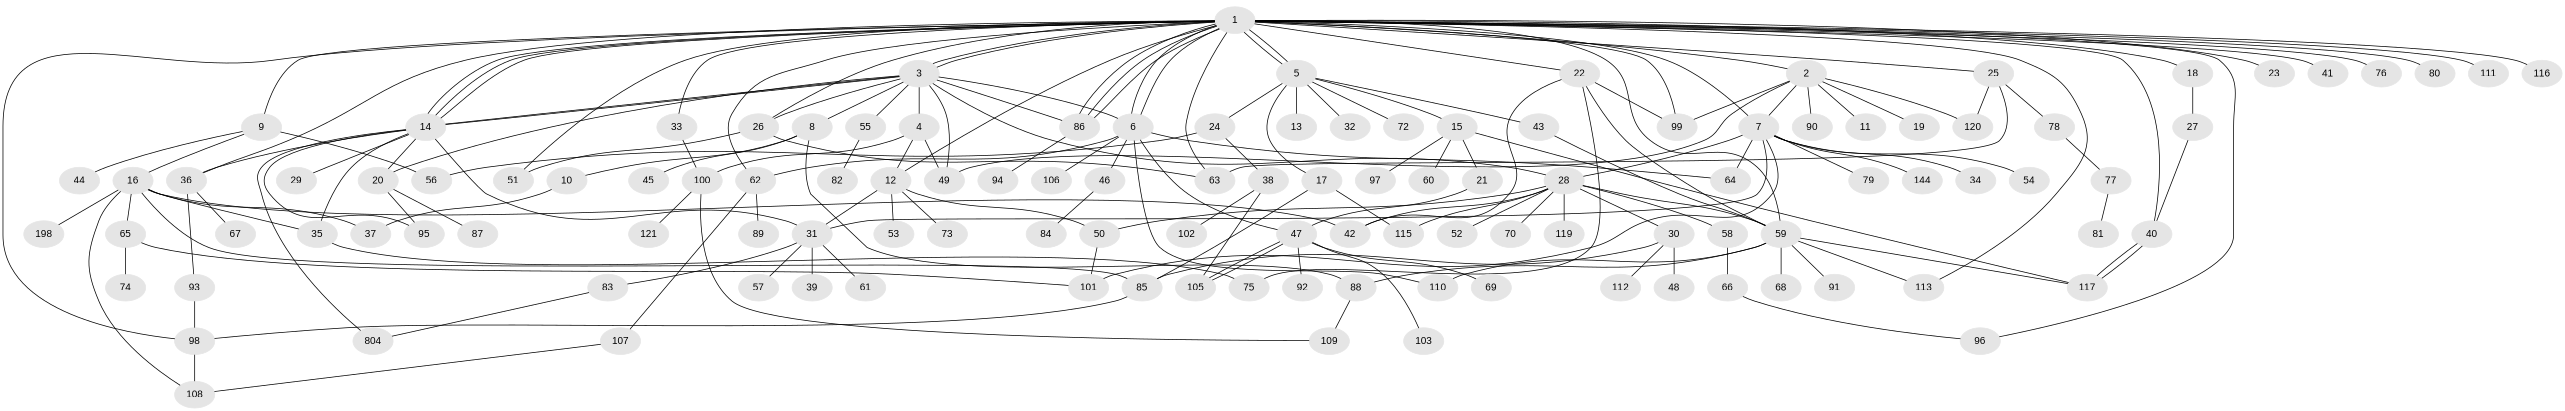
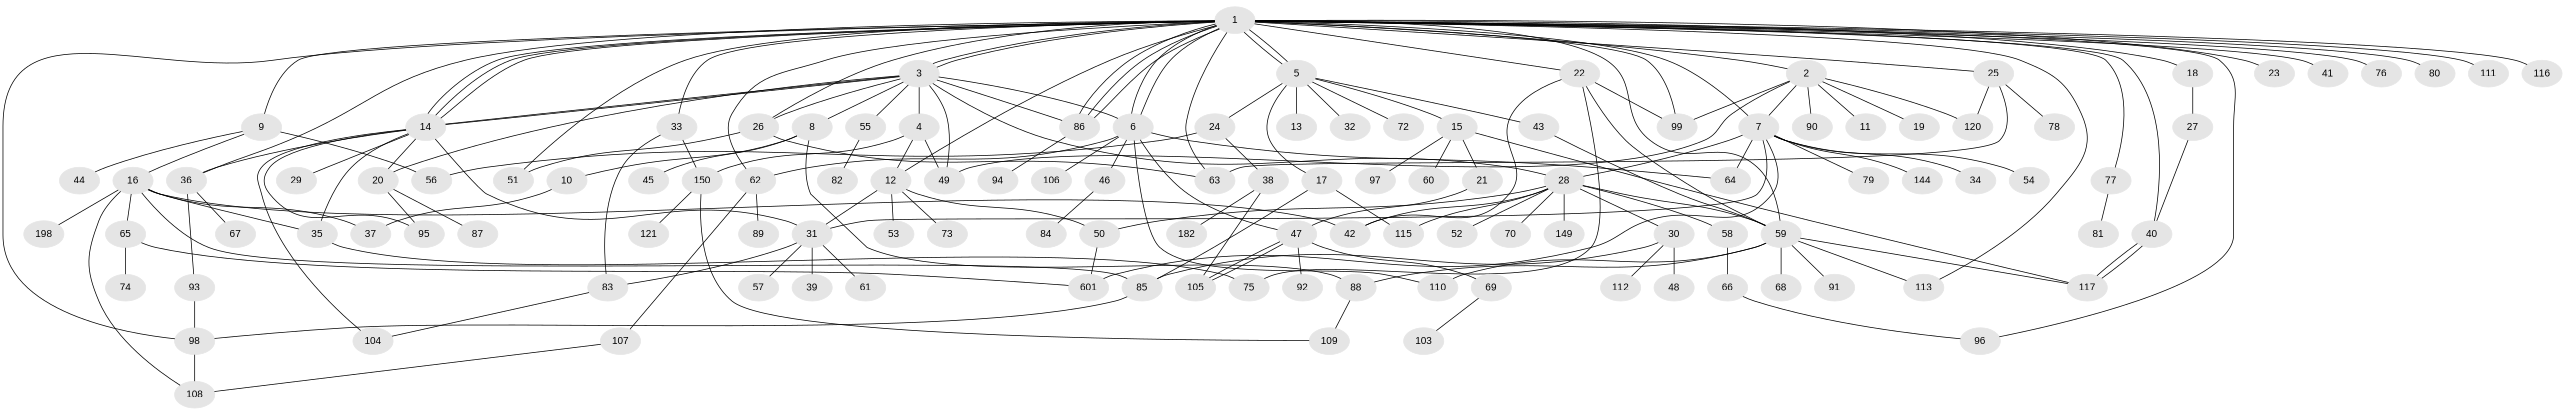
  graph {
    fontname="Liberation Sans"
    node [color=gray90 fontname="Liberation Sans" style=filled]
    edge [fontname="Liberation Sans"]
    1
    2
    3
    5
    6
    7
    9
    12
    14
    18
    22
    23
    25
    26
    33
    36
    40
    41
    51
    59
    62
    63
    76
    77
    80
    86
    96
    98
    99
    111
    113
    116
    11
    19
    49
    90
    120
    4
    8
    20
    28
    55
    13
    15
    17
    24
    32
    43
    72
    46
    47
    64
    106
    110
    31
    34
    54
    79
-   101
+   101 [label=601]
    n60 [label=144]
    16
    44
    56
    50
    53
    73
    29
    35
    95
-   104 [label=804]
+   104
    27
    42
    75
    78
-   100
+   100 [label=150]
    83
    67
    93
    117
    88
    68
    91
    89
    107
    81
    94
    108
    10
    45
    87
    115
    30
    52
    58
    70
-   119
+   119 [label=149]
    82
    109
    121
    21
    60
    97
    85
    38
    84
    105
    69
    92
    103
    39
    57
    61
    37
    65
    n115 [label=198]
    74
-   102
+   102 [label=182]
    48
    112
    66
    1 -- 2
    1 -- 3
    1 -- 3
    1 -- 5
    1 -- 5
    1 -- 6
    1 -- 6
    1 -- 7
    1 -- 9
    1 -- 12
    1 -- 14
    1 -- 14
    1 -- 14
    1 -- 18
    1 -- 22
    1 -- 23
    1 -- 25
    1 -- 26
    1 -- 33
    1 -- 36
    1 -- 40
    1 -- 41
    1 -- 51
    1 -- 59
    1 -- 62
    1 -- 63
    1 -- 76
-   78 -- 77
+   1 -- 77
    1 -- 80
    1 -- 86
    1 -- 86
    1 -- 86
    1 -- 96
    1 -- 98
    1 -- 99
    1 -- 111
    1 -- 113
    1 -- 116
    2 -- 7
    2 -- 99
    2 -- 11
    2 -- 19
    2 -- 49
    2 -- 90
    2 -- 120
    3 -- 6
    3 -- 14
    3 -- 14
    3 -- 26
    3 -- 86
    3 -- 49
    3 -- 4
    3 -- 8
    3 -- 20
    3 -- 28
    3 -- 55
    5 -- 13
    5 -- 15
    5 -- 17
    5 -- 24
    5 -- 32
    5 -- 43
    5 -- 72
    6 -- 62
    6 -- 46
    6 -- 47
    6 -- 64
    6 -- 106
    6 -- 110
    7 -- 28
    7 -- 64
    7 -- 31
    7 -- 34
    7 -- 54
    7 -- 79
    7 -- 101
    7 -- n60
    9 -- 16
    9 -- 44
    9 -- 56
    12 -- 31
    12 -- 50
    12 -- 53
    12 -- 73
    14 -- 36
    14 -- 20
    14 -- 31
    14 -- 29
    14 -- 35
    14 -- 95
    14 -- 104
    18 -- 27
    22 -- 59
    22 -- 99
    22 -- 42
    22 -- 75
    25 -- 63
    25 -- 120
    25 -- 78
    26 -- 51
    26 -- 63
    33 -- 100
+   33 -- 83
    36 -- 67
    36 -- 93
    40 -- 117
    40 -- 117
    59 -- 113
    59 -- 110
    59 -- 117
    59 -- 88
    59 -- 68
    59 -- 91
    62 -- 89
    62 -- 107
    77 -- 81
    86 -- 94
    98 -- 108
    4 -- 12
    4 -- 49
    4 -- 100
    8 -- 88
    8 -- 10
    8 -- 45
    20 -- 95
    20 -- 87
    28 -- 59
    28 -- 50
    28 -- 42
    28 -- 115
    28 -- 30
    28 -- 52
    28 -- 58
    28 -- 70
    28 -- 119
    55 -- 82
    15 -- 117
    15 -- 21
    15 -- 60
    15 -- 97
    17 -- 115
    17 -- 85
    24 -- 56
    24 -- 38
    43 -- 59
    46 -- 84
    47 -- 105
    47 -- 105
    47 -- 69
    47 -- 92
-   47 -- 103
+   69 -- 103
    31 -- 83
    31 -- 39
    31 -- 57
    31 -- 61
    16 -- 35
    16 -- 42
    16 -- 108
    16 -- 85
    16 -- 37
    16 -- 65
    16 -- n115
    50 -- 101
    35 -- 75
    27 -- 40
    100 -- 109
    100 -- 121
    83 -- 104
    93 -- 98
    88 -- 109
    107 -- 108
    10 -- 37
    30 -- 85
    30 -- 48
    30 -- 112
    58 -- 66
    21 -- 47
    85 -- 98
    38 -- 105
    38 -- 102
    65 -- 101
    65 -- 74
    66 -- 96
  }
